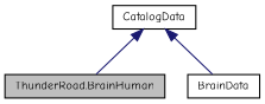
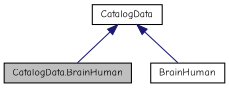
  digraph {
    fontname="Comic Neue"
    node [color=black fillcolor=white fontname="Comic Neue" fontsize=10 shape=record style=filled]
    edge [color=midnightblue dir=back fontname="Comic Neue" fontsize=10 labelfontname=Helvetica labelfontsize=10 style=solid]
-   n1 [fillcolor=grey75 fontcolor=black height=0.2 label="ThunderRoad.BrainHuman" width=0.4]
-   n2 [height=0.2 label=BrainData width=0.4]
+   n1 [fillcolor=grey75 fontcolor=black height=0.2 label="CatalogData.BrainHuman" width=0.4]
+   n2 [height=0.2 label=BrainHuman width=0.4]
    n3 [height=0.2 label=CatalogData width=0.4]
    n3 -> n1
    n3 -> n2
  }
